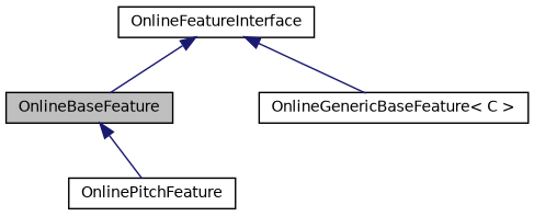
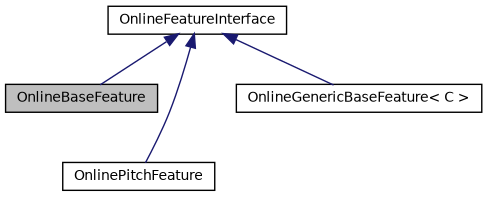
  digraph {
    fontname="DejaVu Sans"
    node [color=black fillcolor=white fontname="DejaVu Sans" fontsize=10 shape=record style=filled]
    edge [color=midnightblue dir=back fontname="DejaVu Sans" fontsize=10 labelfontname=Helvetica labelfontsize=10 style=solid]
    n1 [fillcolor=grey75 fontcolor=black height=0.2 label=OnlineBaseFeature width=0.4]
    n2 [height=0.2 label=OnlinePitchFeature width=0.4]
    n3 [height=0.2 label="OnlineGenericBaseFeature\< C \>" width=0.4]
    n4 [height=0.2 label=OnlineFeatureInterface width=0.4]
-   n1 -> n2
+   n4 -> n2
    n4 -> n1
    n4 -> n3
  }
